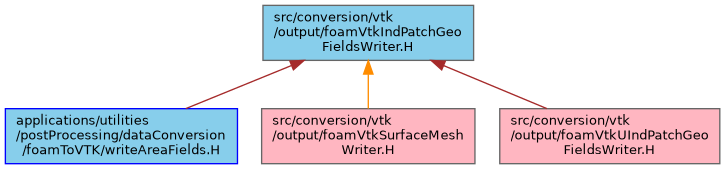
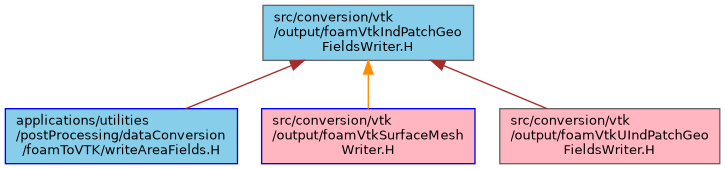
  digraph {
    node [color=gray40 fillcolor=skyblue fontname=Helvetica fontsize=10 shape=box style=filled]
    edge [color=brown dir=back fontname=Helvetica fontsize=10 labelfontname=Helvetica labelfontsize=10 style=solid]
    n1 [fontcolor=black height=0.2 label="src/conversion/vtk\l/output/foamVtkIndPatchGeo\lFieldsWriter.H" width=0.4]
    n2 [color=blue height=0.2 label="applications/utilities\l/postProcessing/dataConversion\l/foamToVTK/writeAreaFields.H" width=0.4]
-   n3 [fillcolor=lightpink height=0.2 label="src/conversion/vtk\l/output/foamVtkSurfaceMesh\lWriter.H" width=0.4]
+   n3 [color=blue fillcolor=lightpink height=0.2 label="src/conversion/vtk\l/output/foamVtkSurfaceMesh\lWriter.H" width=0.4]
    n4 [fillcolor=lightpink height=0.2 label="src/conversion/vtk\l/output/foamVtkUIndPatchGeo\lFieldsWriter.H" width=0.4]
    n1 -> n2
    n1 -> n3 [color=darkorange]
    n1 -> n4
  }
